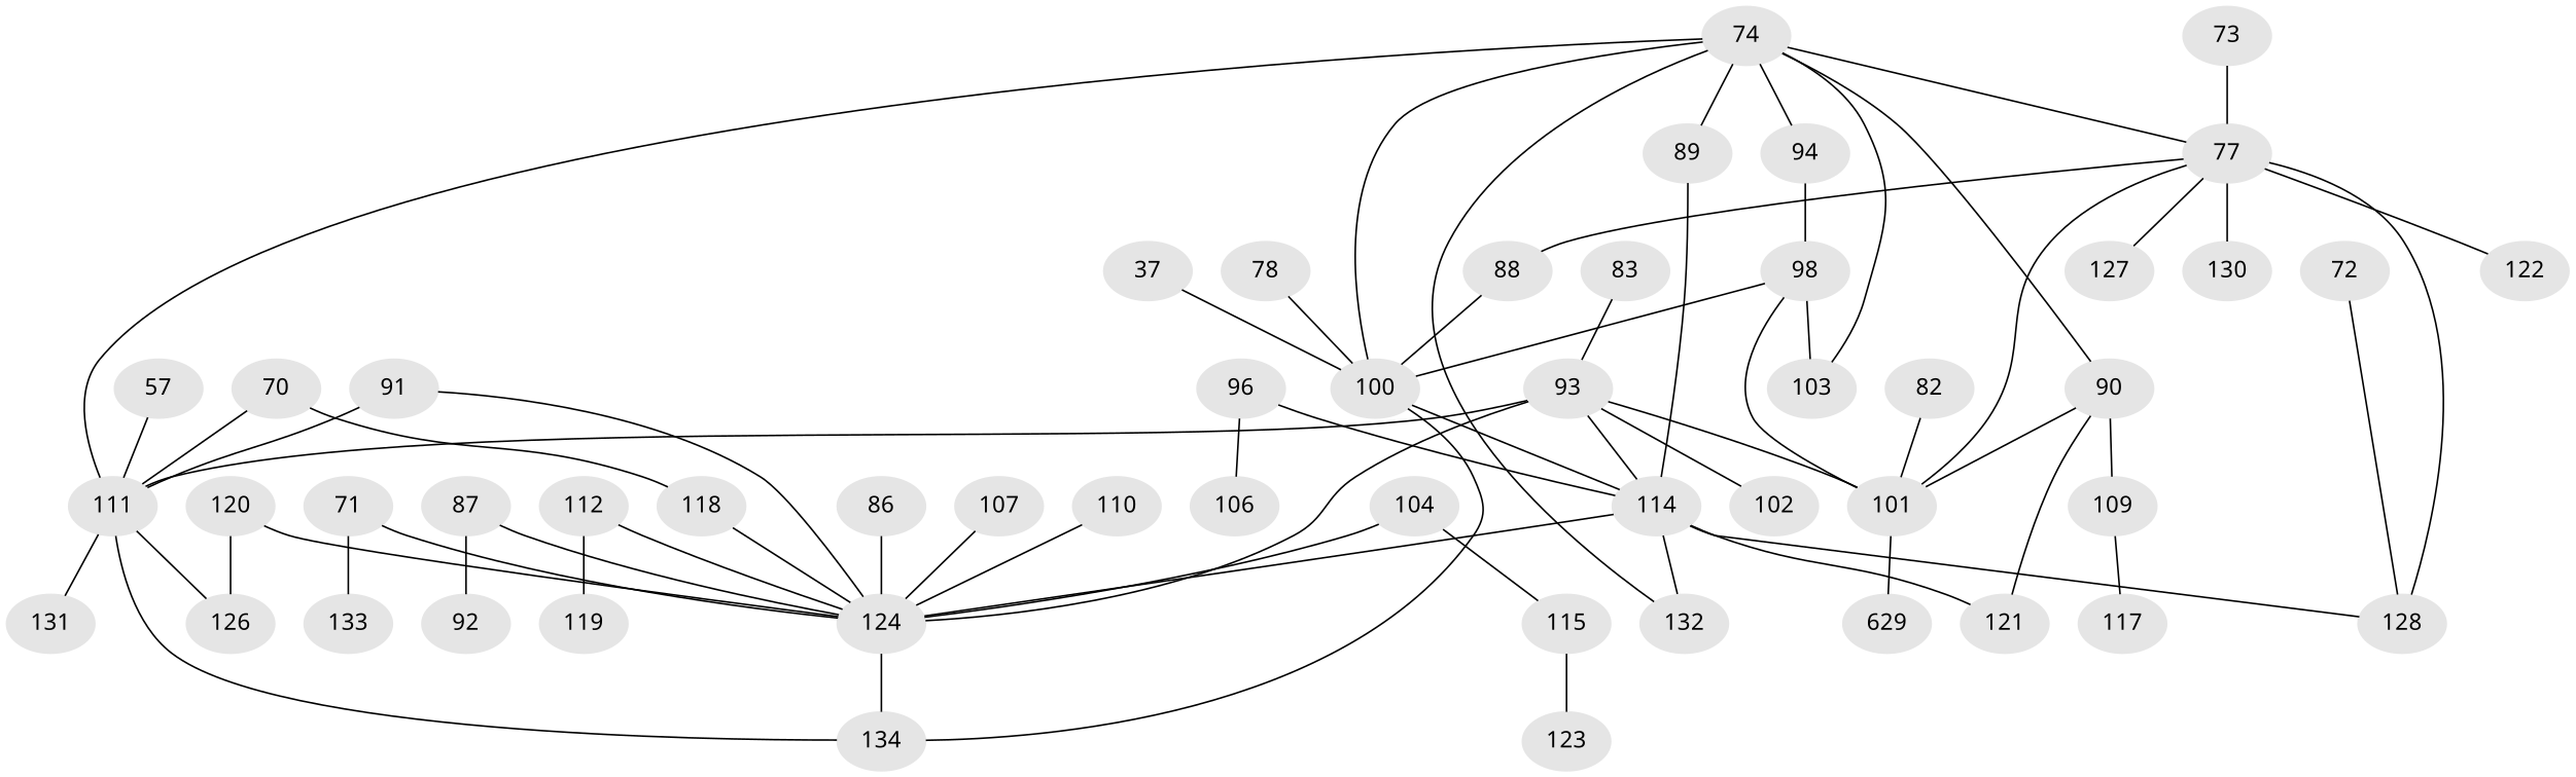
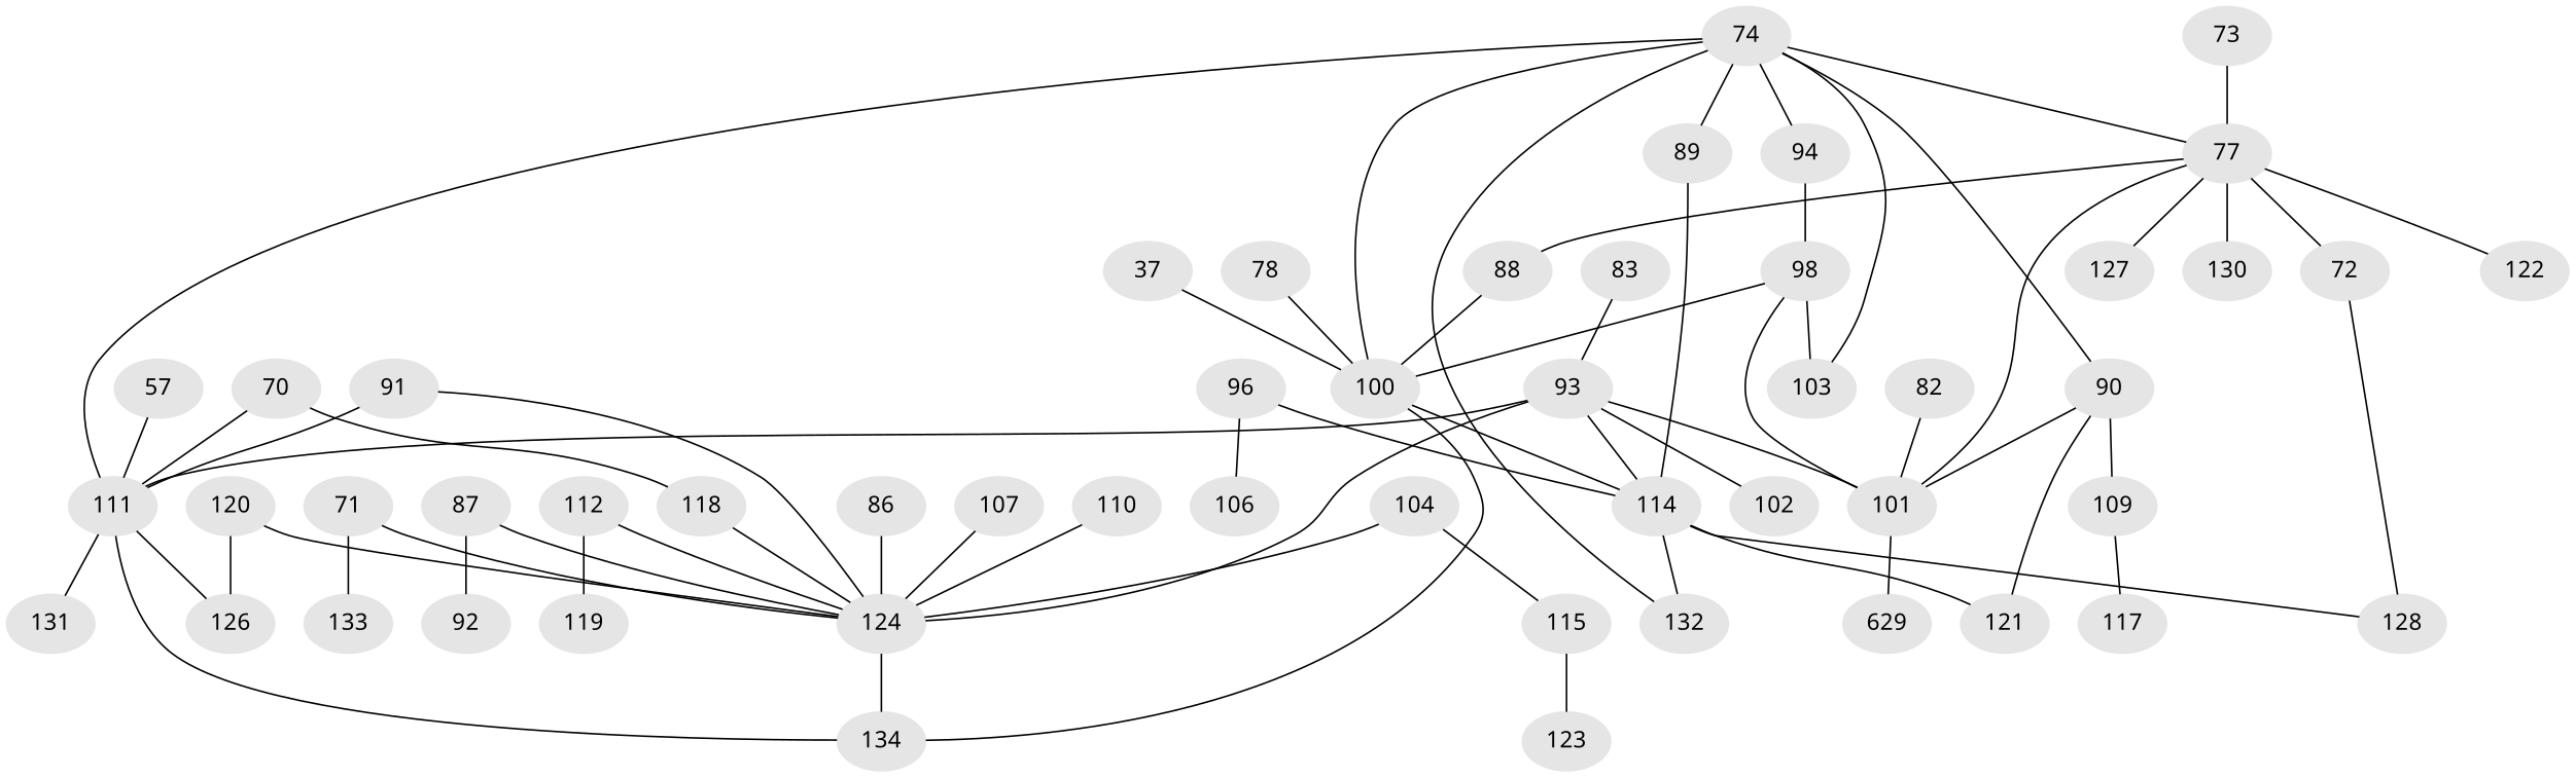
  graph {
    fontname="Noto Sans"
    node [color=gray90 fontname="Noto Sans" style=filled]
    edge [fontname="Noto Sans"]
    100 [super="+26+43"]
    114 [super="+41+113+85"]
    134 [super="+125+105"]
    37
    111 [super="+3+18+65"]
    126 [super="+84"]
    131
    57
    70
    118
    124 [super="+108+99"]
    71
    133
    128 [super="+35"]
    72
    77 [super="+33+49+28+64+55"]
    88
    101 [super="+11+29"]
    122 [super="+56"]
    127 [super="+69"]
    130
    73
    74 [super="+36+38"]
    89 [super="+13"]
    90 [super="+31+39"]
    94
    103
    132 [super="+76"]
    109
    121
    98 [super="+21+45"]
    n32 [label=629]
    78
    82
    83 [super="+23"]
    93 [super="+2"]
    102 [super="+58"]
    86
    87
    92
    117
    91 [super="+68"]
    96 [super="+61"]
    106
    104
    115
    123
    107
    110
    112 [super="+51+66"]
    119
    120
    100 -- 114
    100 -- 134
-   114 -- 124
    114 -- 128
    114 -- 132
    114 -- 121
    37 -- 100
    111 -- 134
    111 -- 126
    111 -- 131
    57 -- 111
    70 -- 111
    70 -- 118
    118 -- 124
    124 -- 134
    71 -- 124
    71 -- 133
    72 -- 128
-   77 -- 128 [weight=2]
+   77 -- 72 [weight=2]
    77 -- 88
    77 -- 101
    77 -- 122
    77 -- 127
    77 -- 130
    88 -- 100
    101 -- n32
    73 -- 77
    74 -- 100 [weight=2]
    74 -- 111
    74 -- 77 [weight=2]
    74 -- 89
    74 -- 90
    74 -- 94
    74 -- 103
    74 -- 132
    89 -- 114
    90 -- 101
    90 -- 109
    90 -- 121
    94 -- 98
    109 -- 117
    98 -- 100
    98 -- 101
    98 -- 103
    78 -- 100
    82 -- 101
    83 -- 93
    93 -- 114
    93 -- 111 [weight=3]
    93 -- 124 [weight=2]
    93 -- 101 [weight=2]
    93 -- 102
    86 -- 124
    87 -- 124
    87 -- 92
    91 -- 111 [weight=2]
    91 -- 124
    96 -- 114
    96 -- 106
    104 -- 124
    104 -- 115
    115 -- 123
    107 -- 124
    110 -- 124
    112 -- 124
    112 -- 119
    120 -- 126
    120 -- 124
  }
